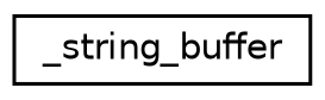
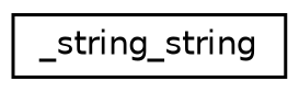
  digraph {
    rankdir=LR
-   n1 [color=black fillcolor=white fontname=Helvetica fontsize=10 height=0.2 label=_string_buffer shape=record style=filled width=0.4]
+   n1 [color=black fillcolor=white fontname=Helvetica fontsize=10 height=0.2 label=_string_string shape=record style=filled width=0.4]
  }
